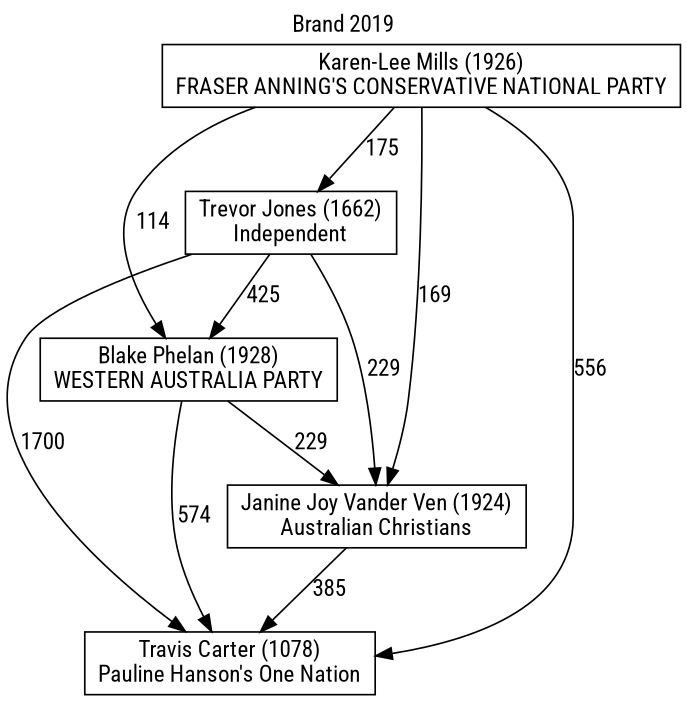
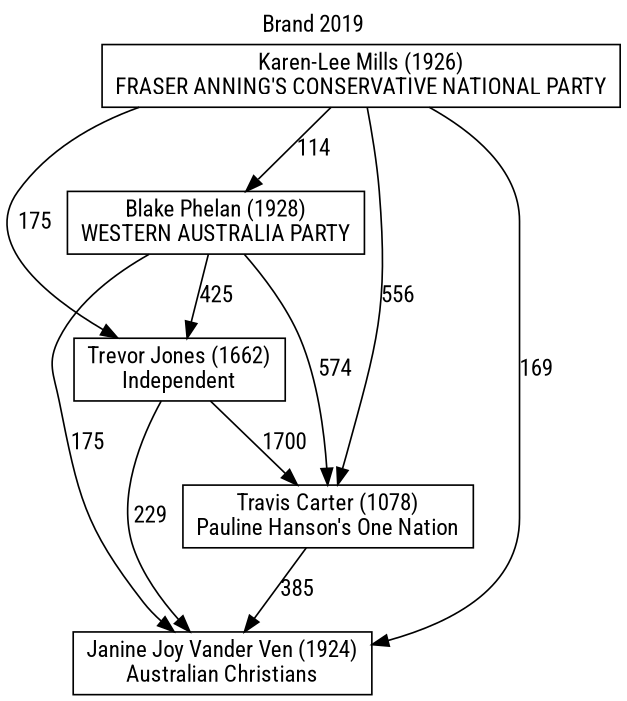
  digraph {
    fontname="Roboto Condensed"
    label="Brand 2019"
    labelloc=t
    mclimit=10
    node [fontname="Roboto Condensed" shape=box]
    edge [fontname="Roboto Condensed"]
    n1 [label="Travis Carter (1078)\nPauline Hanson's One Nation"]
    n2 [label="Trevor Jones (1662)\nIndependent"]
    n3 [label="Janine Joy Vander Ven (1924)\nAustralian Christians"]
    n4 [label="Blake Phelan (1928)\nWESTERN AUSTRALIA PARTY"]
    n5 [label="Karen-Lee Mills (1926)\nFRASER ANNING'S CONSERVATIVE NATIONAL PARTY"]
    n2 -> n1 [label=1700]
    n2 -> n3 [label=229]
-   n3 -> n1 [label=385]
+   n1 -> n3 [label=385]
    n4 -> n1 [label=574]
-   n2 -> n4 [label=425]
-   n4 -> n3 [label=229]
+   n4 -> n2 [label=425]
+   n4 -> n3 [label=175]
    n5 -> n1 [label=556]
    n5 -> n2 [label=175]
    n5 -> n3 [label=169]
    n5 -> n4 [label=114]
  }
